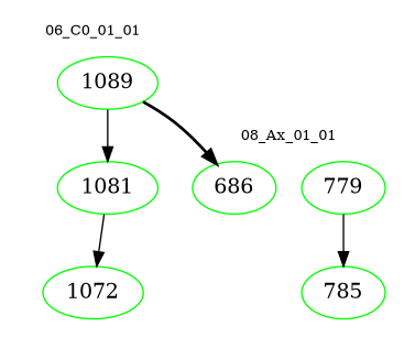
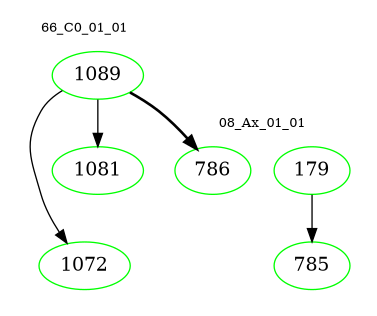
  digraph {
    node [color=green]
    edge [color=black style=solid]
-   n1 [label=779]
-   n2 [label=686]
+   n1 [label=179]
+   n2 [label=786]
    n3 [label=785]
    n4 [label=1089]
    n5 [label=1072]
    n6 [label=1081]
    subgraph cluster_1 {
      color=white
      fontsize=10
      label="08_Ax_01_01"
      n1
      n2
      n3
    }
    subgraph cluster_2 {
      color=white
      fontsize=10
-     label="06_C0_01_01"
+     label="66_C0_01_01"
      n4
      n5
      n6
    }
    n1 -> n3
    n4 -> n2 [style=bold]
-   n6 -> n5
+   n4 -> n5
    n4 -> n6
  }
